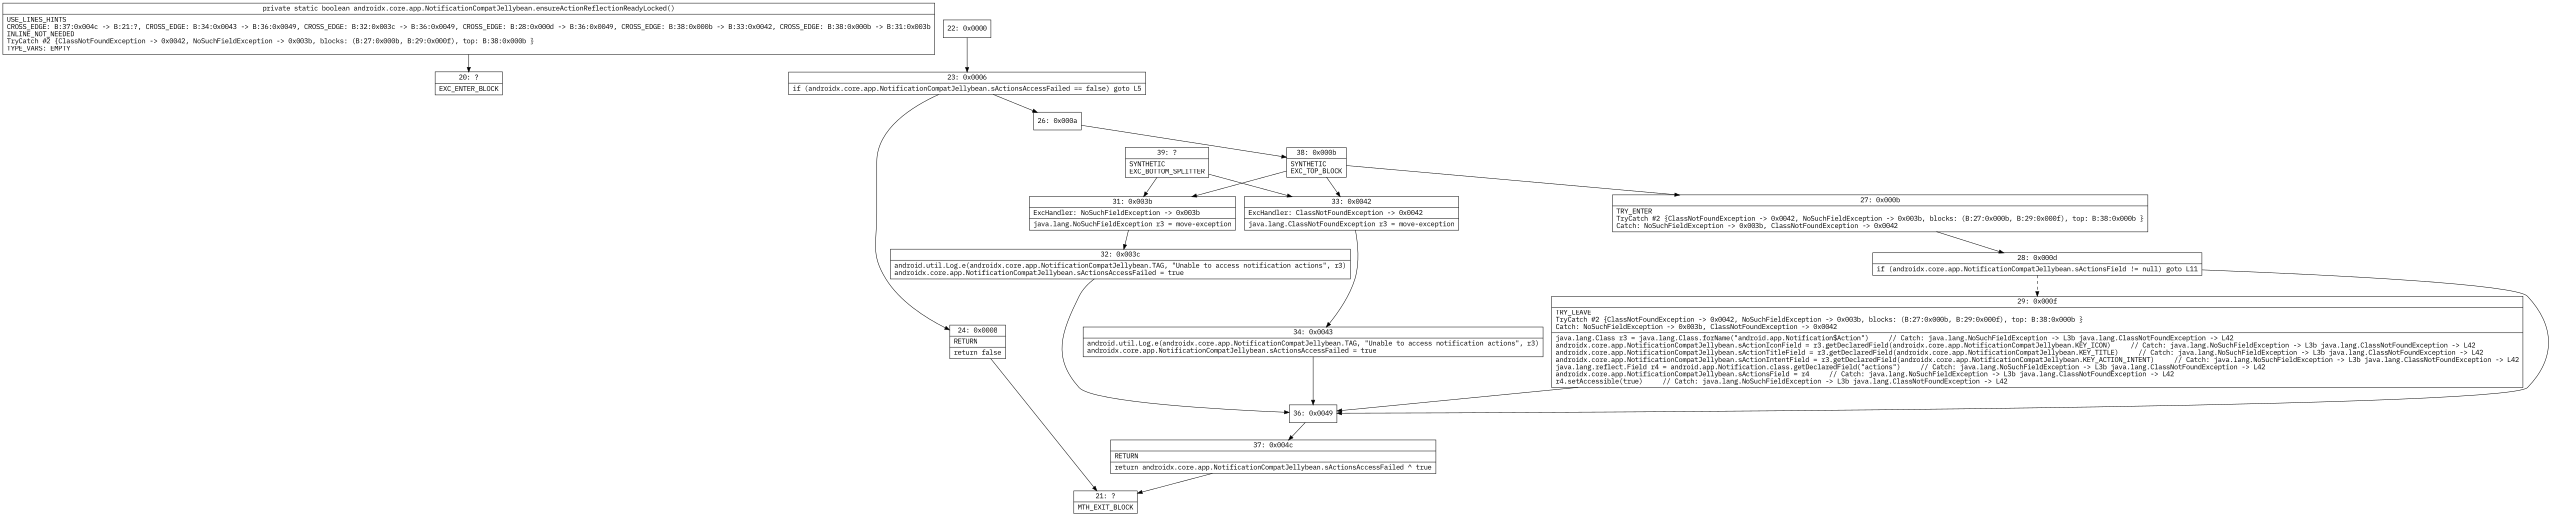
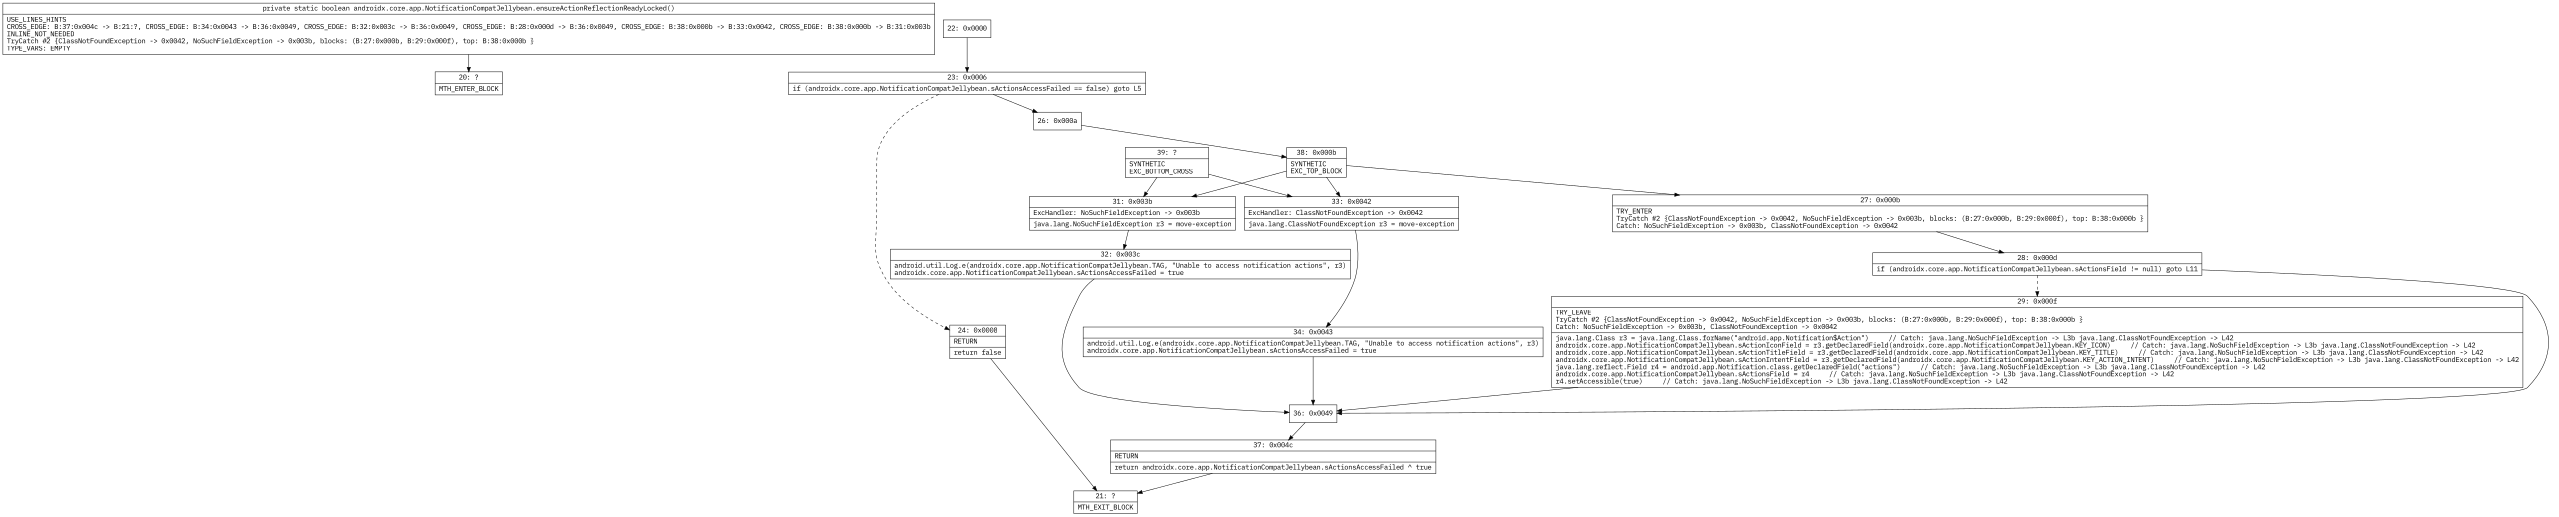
  digraph {
    fontname="IBM Plex Mono"
    node [fontname="IBM Plex Mono" shape=record]
    edge [fontname="IBM Plex Mono"]
-   n1 [label="{20\:\ ?|EXC_ENTER_BLOCK\l}"]
+   n1 [label="{20\:\ ?|MTH_ENTER_BLOCK\l}"]
    n2 [label="{22\:\ 0x0000}"]
    n3 [label="{23\:\ 0x0006|if (androidx.core.app.NotificationCompatJellybean.sActionsAccessFailed == false) goto L5\l}"]
    n4 [label="{24\:\ 0x0008|RETURN\l|return false\l}"]
    n5 [label="{26\:\ 0x000a}"]
    n6 [label="{21\:\ ?|MTH_EXIT_BLOCK\l}"]
    n7 [label="{38\:\ 0x000b|SYNTHETIC\lEXC_TOP_BLOCK\l}"]
    n8 [label="{27\:\ 0x000b|TRY_ENTER\lTryCatch #2 \{ClassNotFoundException \-\> 0x0042, NoSuchFieldException \-\> 0x003b, blocks: (B:27:0x000b, B:29:0x000f), top: B:38:0x000b \}\lCatch: NoSuchFieldException \-\> 0x003b, ClassNotFoundException \-\> 0x0042\l}"]
    n9 [label="{33\:\ 0x0042|ExcHandler: ClassNotFoundException \-\> 0x0042\l|java.lang.ClassNotFoundException r3 = move\-exception\l}"]
    n10 [label="{31\:\ 0x003b|ExcHandler: NoSuchFieldException \-\> 0x003b\l|java.lang.NoSuchFieldException r3 = move\-exception\l}"]
    n11 [label="{28\:\ 0x000d|if (androidx.core.app.NotificationCompatJellybean.sActionsField != null) goto L11\l}"]
    n12 [label="{34\:\ 0x0043|android.util.Log.e(androidx.core.app.NotificationCompatJellybean.TAG, \"Unable to access notification actions\", r3)\landroidx.core.app.NotificationCompatJellybean.sActionsAccessFailed = true\l}"]
    n13 [label="{32\:\ 0x003c|android.util.Log.e(androidx.core.app.NotificationCompatJellybean.TAG, \"Unable to access notification actions\", r3)\landroidx.core.app.NotificationCompatJellybean.sActionsAccessFailed = true\l}"]
    n14 [label="{29\:\ 0x000f|TRY_LEAVE\lTryCatch #2 \{ClassNotFoundException \-\> 0x0042, NoSuchFieldException \-\> 0x003b, blocks: (B:27:0x000b, B:29:0x000f), top: B:38:0x000b \}\lCatch: NoSuchFieldException \-\> 0x003b, ClassNotFoundException \-\> 0x0042\l|java.lang.Class r3 = java.lang.Class.forName(\"android.app.Notification$Action\")     \/\/ Catch: java.lang.NoSuchFieldException \-\> L3b java.lang.ClassNotFoundException \-\> L42\landroidx.core.app.NotificationCompatJellybean.sActionIconField = r3.getDeclaredField(androidx.core.app.NotificationCompatJellybean.KEY_ICON)     \/\/ Catch: java.lang.NoSuchFieldException \-\> L3b java.lang.ClassNotFoundException \-\> L42\landroidx.core.app.NotificationCompatJellybean.sActionTitleField = r3.getDeclaredField(androidx.core.app.NotificationCompatJellybean.KEY_TITLE)     \/\/ Catch: java.lang.NoSuchFieldException \-\> L3b java.lang.ClassNotFoundException \-\> L42\landroidx.core.app.NotificationCompatJellybean.sActionIntentField = r3.getDeclaredField(androidx.core.app.NotificationCompatJellybean.KEY_ACTION_INTENT)     \/\/ Catch: java.lang.NoSuchFieldException \-\> L3b java.lang.ClassNotFoundException \-\> L42\ljava.lang.reflect.Field r4 = android.app.Notification.class.getDeclaredField(\"actions\")     \/\/ Catch: java.lang.NoSuchFieldException \-\> L3b java.lang.ClassNotFoundException \-\> L42\landroidx.core.app.NotificationCompatJellybean.sActionsField = r4     \/\/ Catch: java.lang.NoSuchFieldException \-\> L3b java.lang.ClassNotFoundException \-\> L42\lr4.setAccessible(true)     \/\/ Catch: java.lang.NoSuchFieldException \-\> L3b java.lang.ClassNotFoundException \-\> L42\l}"]
    n15 [label="{36\:\ 0x0049}"]
    n16 [label="{37\:\ 0x004c|RETURN\l|return androidx.core.app.NotificationCompatJellybean.sActionsAccessFailed ^ true\l}"]
-   n17 [label="{39\:\ ?|SYNTHETIC\lEXC_BOTTOM_SPLITTER\l}"]
+   n17 [label="{39\:\ ?|SYNTHETIC\lEXC_BOTTOM_CROSS\l}"]
    n18 [label="{private static boolean androidx.core.app.NotificationCompatJellybean.ensureActionReflectionReadyLocked()  | USE_LINES_HINTS\lCROSS_EDGE: B:37:0x004c \-\> B:21:?, CROSS_EDGE: B:34:0x0043 \-\> B:36:0x0049, CROSS_EDGE: B:32:0x003c \-\> B:36:0x0049, CROSS_EDGE: B:28:0x000d \-\> B:36:0x0049, CROSS_EDGE: B:38:0x000b \-\> B:33:0x0042, CROSS_EDGE: B:38:0x000b \-\> B:31:0x003b\lINLINE_NOT_NEEDED\lTryCatch #2 \{ClassNotFoundException \-\> 0x0042, NoSuchFieldException \-\> 0x003b, blocks: (B:27:0x000b, B:29:0x000f), top: B:38:0x000b \}\lTYPE_VARS: EMPTY\l}"]
    n2 -> n3
-   n3 -> n4 [style=solid]
+   n3 -> n4 [style=dashed]
    n3 -> n5
    n4 -> n6
    n5 -> n7
    n7 -> n8
    n7 -> n9
    n7 -> n10
    n8 -> n11
    n9 -> n12
    n10 -> n13
    n11 -> n14 [style=dashed]
    n11 -> n15
    n12 -> n15
    n13 -> n15
    n14 -> n15
    n15 -> n16
    n16 -> n6
    n17 -> n9
    n17 -> n10
    n18 -> n1
  }
